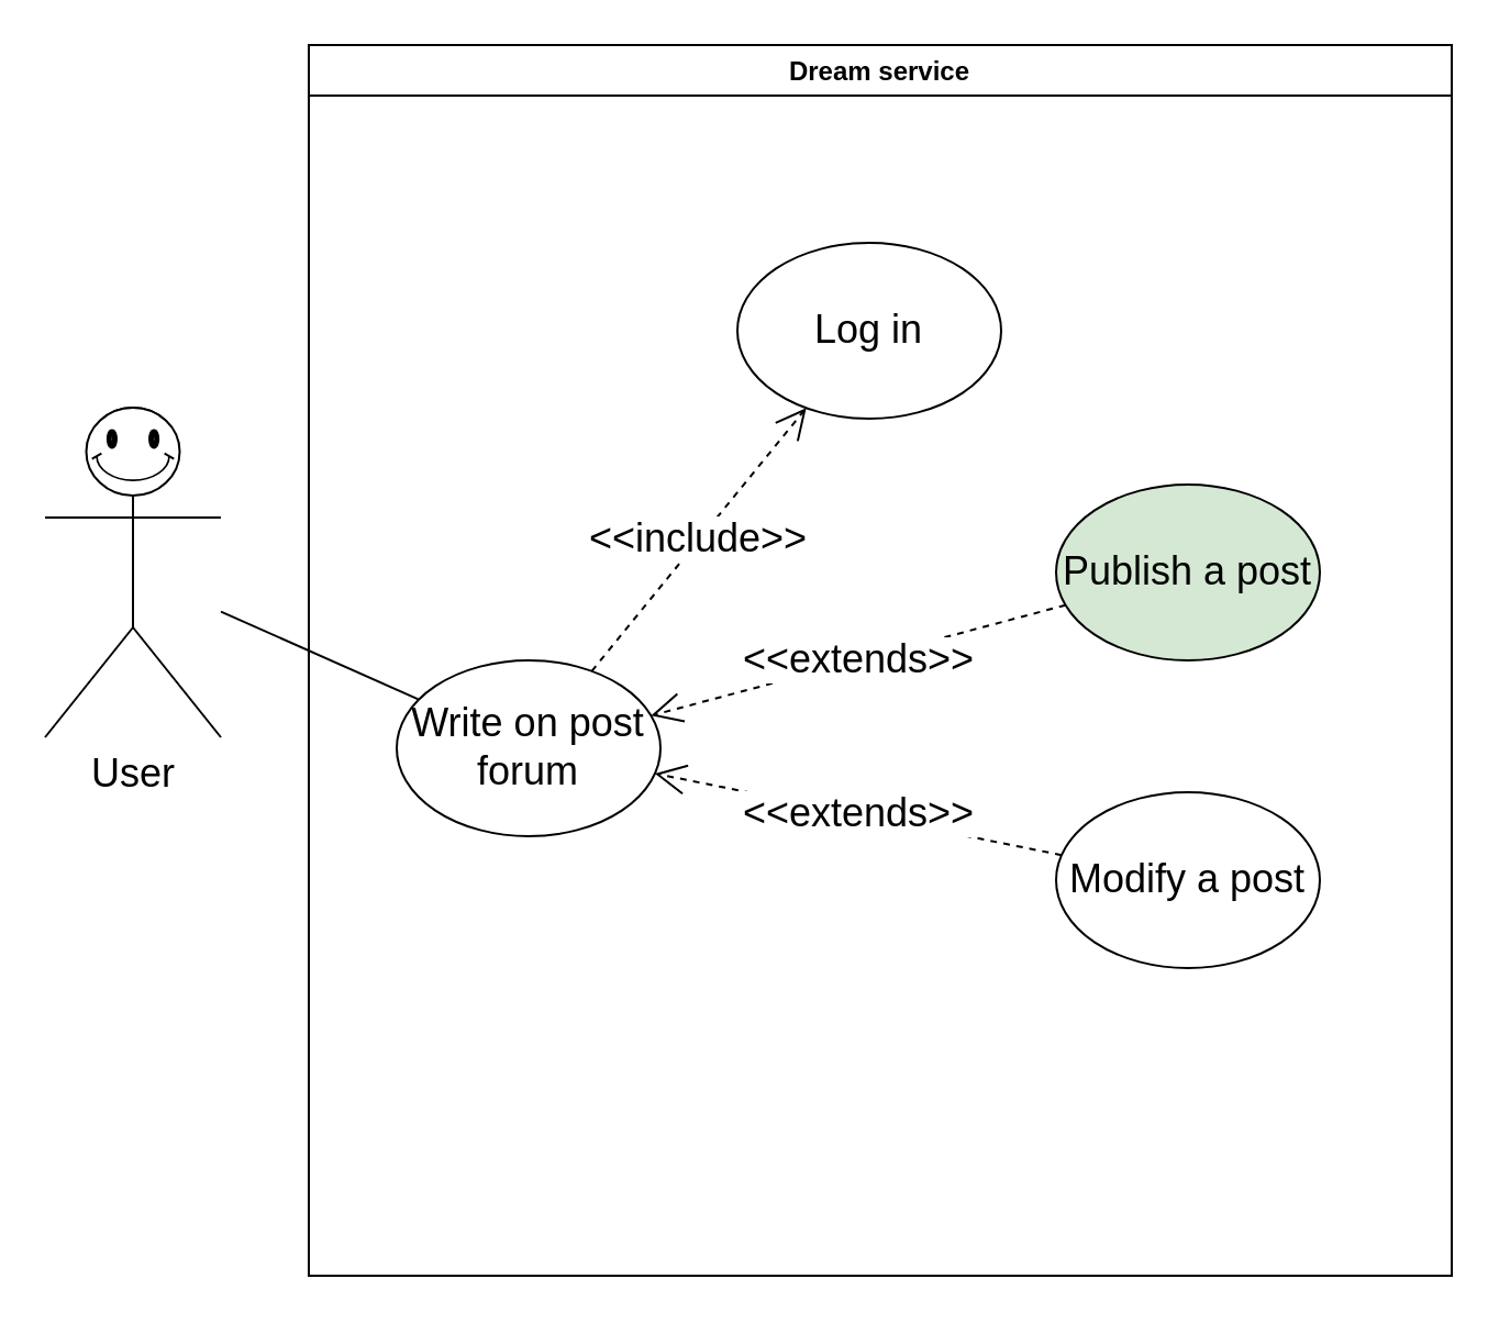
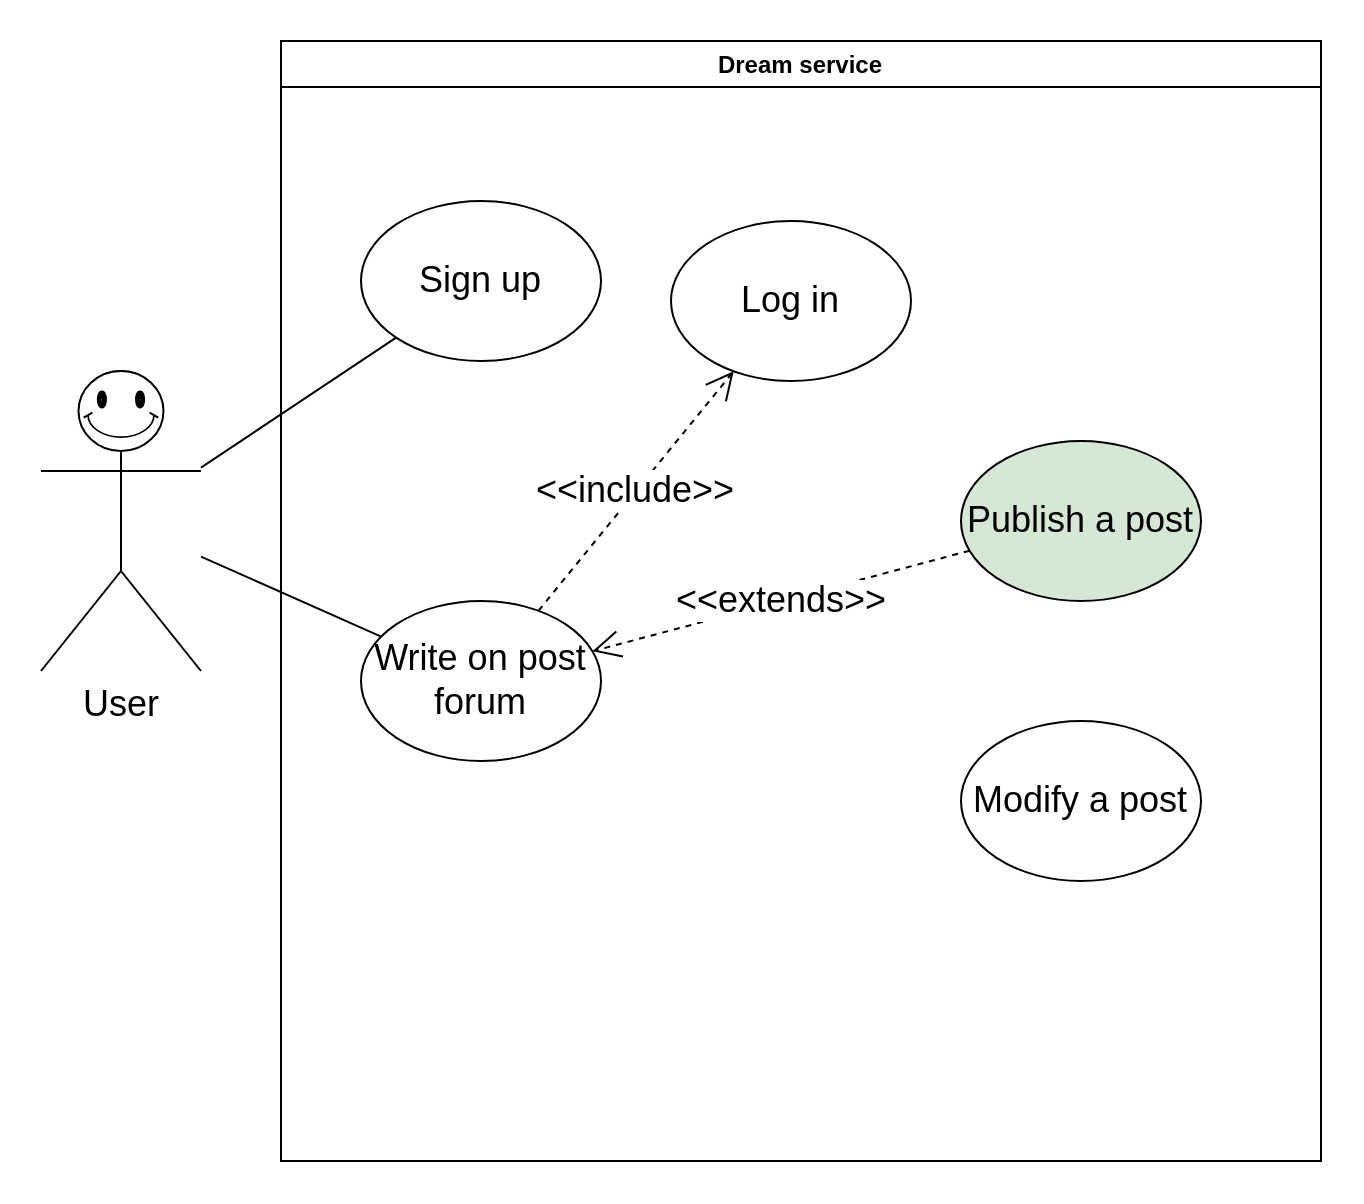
  <mxCell id="0" />
  <mxCell id="1" parent="0" />
  <mxCell id="2" value="&lt;font style=&quot;font-size: 18px&quot;&gt;User&lt;/font&gt;" style="shape=umlActor;verticalLabelPosition=bottom;verticalAlign=top;html=1;outlineConnect=0;" parent="1" vertex="1"><mxGeometry x="20" y="185" width="80" height="150" as="geometry" /></mxCell>
  <mxCell id="3" value="Dream service" style="swimlane;" parent="1" vertex="1"><mxGeometry x="140" y="20" width="520" height="560" as="geometry" /></mxCell>
+ <mxCell id="4" value="&lt;font style=&quot;font-size: 18px&quot;&gt;Sign up&lt;/font&gt;" style="ellipse;whiteSpace=wrap;html=1;" parent="3" vertex="1"><mxGeometry x="40" y="80" width="120" height="80" as="geometry" /></mxCell>
  <mxCell id="5" value="&lt;font style=&quot;font-size: 18px&quot;&gt;Publish a post&lt;/font&gt;" style="ellipse;whiteSpace=wrap;html=1;fillColor=#d5e8d4;" parent="3" vertex="1"><mxGeometry x="340" y="200" width="120" height="80" as="geometry" /></mxCell>
  <mxCell id="6" value="&lt;font style=&quot;font-size: 18px&quot;&gt;Modify a post&lt;/font&gt;" style="ellipse;whiteSpace=wrap;html=1;" parent="3" vertex="1"><mxGeometry x="340" y="340" width="120" height="80" as="geometry" /></mxCell>
  <mxCell id="7" value="&lt;font style=&quot;font-size: 18px&quot;&gt;Log in&lt;/font&gt;" style="ellipse;whiteSpace=wrap;html=1;" parent="3" vertex="1"><mxGeometry x="195" y="90" width="120" height="80" as="geometry" /></mxCell>
  <mxCell id="8" value="&lt;font style=&quot;font-size: 18px&quot;&gt;&amp;lt;&amp;lt;include&amp;gt;&amp;gt;&lt;/font&gt;" style="endArrow=open;endSize=12;dashed=1;html=1;rounded=0;" parent="3" source="9" target="7" edge="1"><mxGeometry width="160" relative="1" as="geometry"><mxPoint x="280" y="240" as="sourcePoint" /><mxPoint x="440" y="240" as="targetPoint" /></mxGeometry></mxCell>
  <mxCell id="9" value="&lt;font style=&quot;font-size: 18px&quot;&gt;Write on post forum&lt;/font&gt;" style="ellipse;whiteSpace=wrap;html=1;" parent="3" vertex="1"><mxGeometry x="40" y="280" width="120" height="80" as="geometry" /></mxCell>
  <mxCell id="10" value="&lt;font style=&quot;font-size: 18px&quot;&gt;&amp;lt;&amp;lt;extends&amp;gt;&amp;gt;&lt;/font&gt;" style="endArrow=open;endSize=12;dashed=1;html=1;rounded=0;" parent="3" source="5" target="9" edge="1"><mxGeometry width="160" relative="1" as="geometry"><mxPoint x="240" y="260" as="sourcePoint" /><mxPoint x="400" y="260" as="targetPoint" /></mxGeometry></mxCell>
- <mxCell id="11" value="&lt;font style=&quot;font-size: 18px&quot;&gt;&amp;lt;&amp;lt;extends&amp;gt;&amp;gt;&lt;/font&gt;" style="endArrow=open;endSize=12;dashed=1;html=1;rounded=0;" parent="3" source="6" target="9" edge="1"><mxGeometry width="160" relative="1" as="geometry"><mxPoint x="258.512" y="270.537" as="sourcePoint" /><mxPoint x="161.45" y="309.42" as="targetPoint" /></mxGeometry></mxCell>
  <mxCell id="12" value="" style="verticalLabelPosition=bottom;verticalAlign=top;html=1;shape=mxgraph.basic.smiley" parent="1" vertex="1"><mxGeometry x="38.75" y="185" width="42.5" height="40" as="geometry" /></mxCell>
+ <mxCell id="13" value="" style="endArrow=none;html=1;rounded=0;" parent="1" source="2" target="4" edge="1"><mxGeometry width="50" height="50" relative="1" as="geometry"><mxPoint x="30" y="160" as="sourcePoint" /><mxPoint x="490" y="220" as="targetPoint" /></mxGeometry></mxCell>
  <mxCell id="14" value="" style="endArrow=none;html=1;rounded=0;" parent="1" source="2" target="9" edge="1"><mxGeometry width="50" height="50" relative="1" as="geometry"><mxPoint x="430" y="310" as="sourcePoint" /><mxPoint x="480" y="260" as="targetPoint" /></mxGeometry></mxCell>
